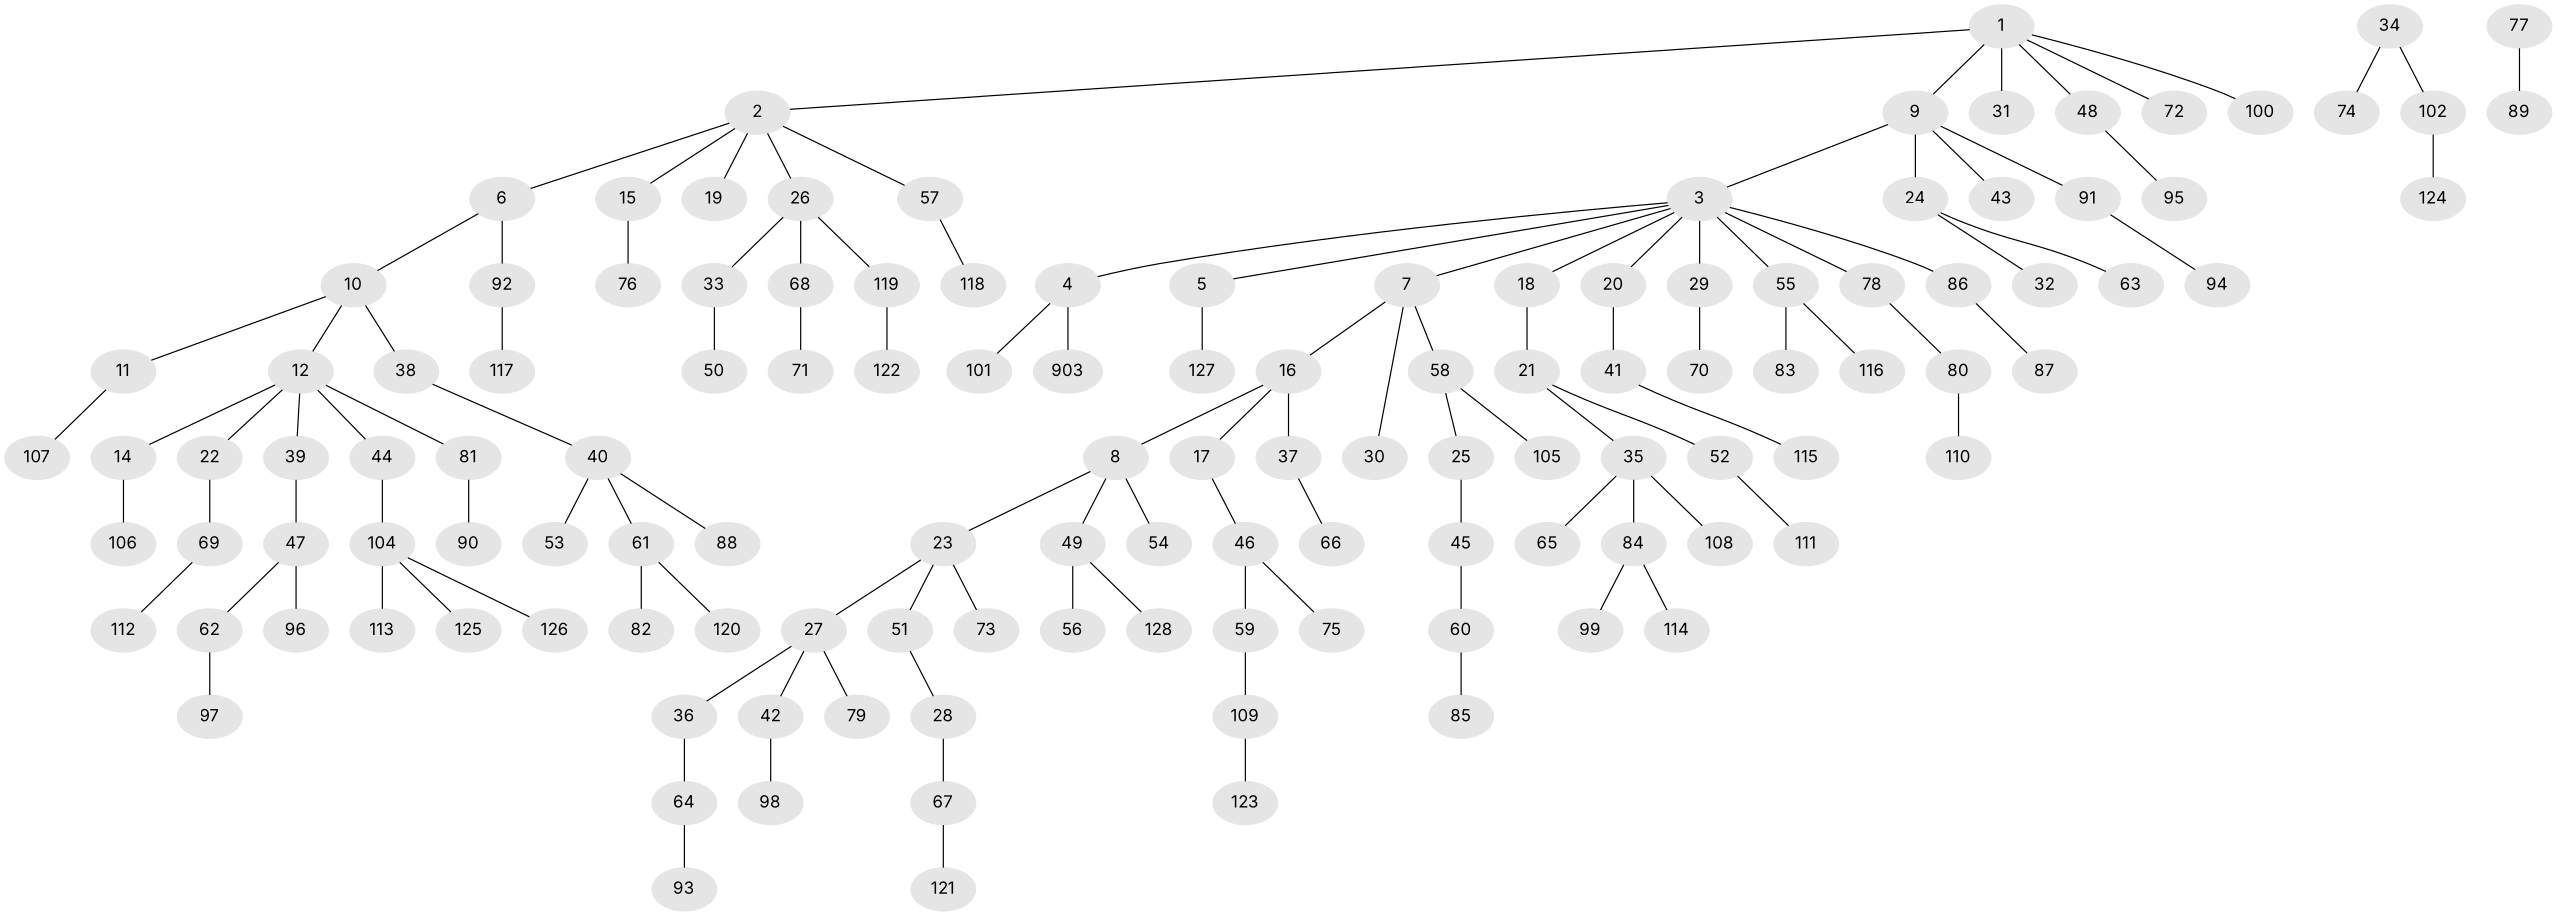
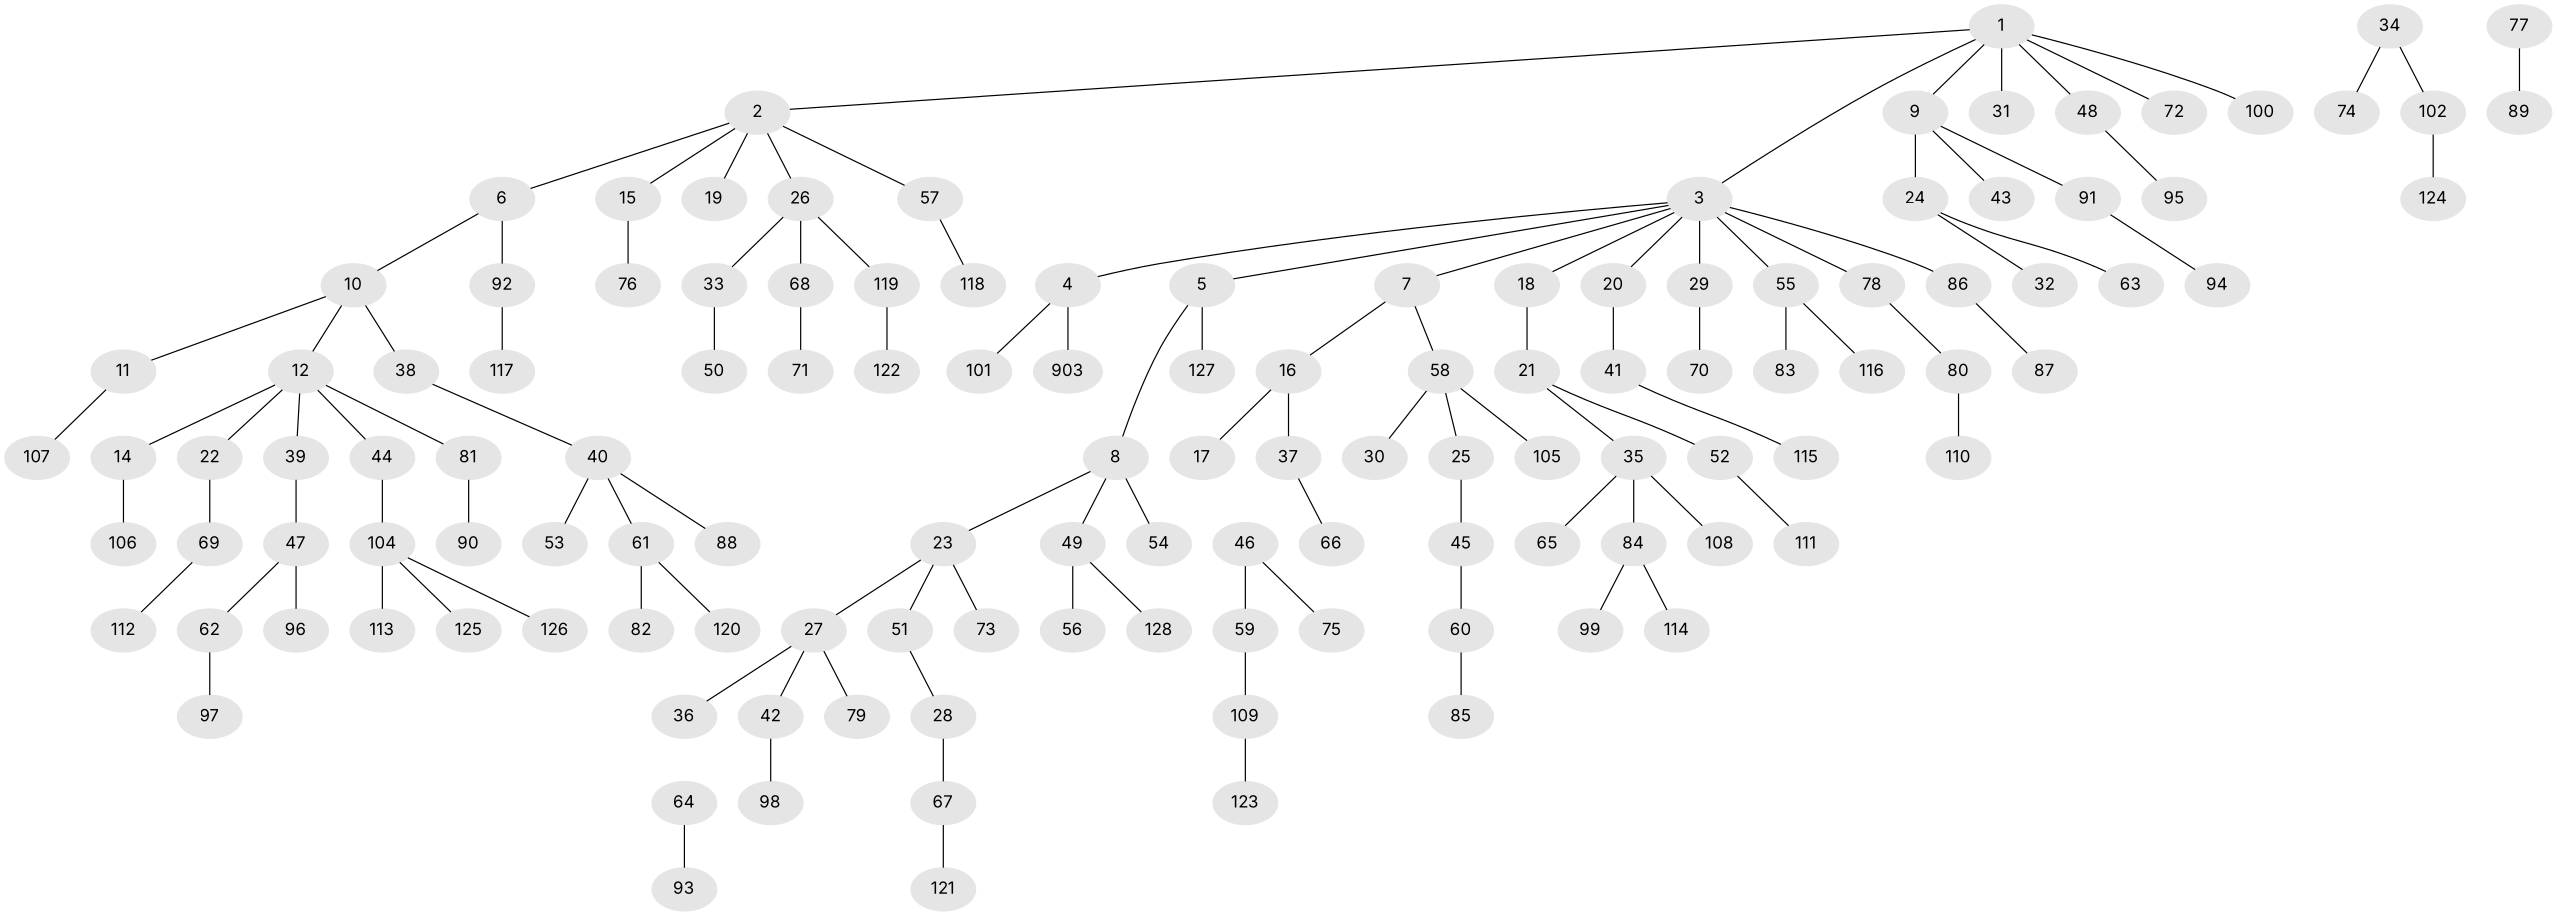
  graph {
    fontname=Inter
    node [color=gray90 fontname=Inter style=filled]
    edge [fontname=Inter]
    1
    2
    3
    9
    31
    48
    72
    100
    6
    15
    19
    26
    57
    4
    5
    7
    18
    20
    29
    55
    78
    86
    24
    43
    91
    95
    10
    92
    76
    33
    68
    119
    118
    101
    n35 [label=903]
    8
    127
    16
    30
    58
    21
    41
    70
    83
    116
    80
    87
    23
    49
    54
    11
    12
    38
    117
    17
    37
    25
    45
    105
    27
    51
    73
    56
    128
    32
    63
    94
    107
    14
    22
    39
    44
    81
    40
    106
    69
    47
    104
    90
    34
    74
    102
    46
    66
    59
    75
    35
    52
    115
    65
    84
    108
    111
    112
    36
    42
    79
    28
    60
    50
    71
    122
    67
    64
    98
    121
    124
    99
    114
    93
    53
    61
    88
    77
    89
    62
    96
    82
    120
    113
    125
    126
    85
    109
    97
    123
    110
    1 -- 2
-   9 -- 3
+   1 -- 3
    1 -- 9
    1 -- 31
    1 -- 48
    1 -- 72
    1 -- 100
    2 -- 6
    2 -- 15
    2 -- 19
    2 -- 26
    2 -- 57
    3 -- 4
    3 -- 5
    3 -- 7
    3 -- 18
    3 -- 20
    3 -- 29
    3 -- 55
    3 -- 78
    3 -- 86
    9 -- 24
    9 -- 43
    9 -- 91
    48 -- 95
    6 -- 10
    6 -- 92
    15 -- 76
    26 -- 33
    26 -- 68
    26 -- 119
    57 -- 118
    4 -- 101
    4 -- n35
-   16 -- 8
+   5 -- 8
    5 -- 127
    7 -- 16
-   7 -- 30
+   58 -- 30
    7 -- 58
    18 -- 21
    20 -- 41
    29 -- 70
    55 -- 83
    55 -- 116
    78 -- 80
    86 -- 87
    24 -- 32
    24 -- 63
    91 -- 94
    10 -- 11
    10 -- 12
    10 -- 38
    92 -- 117
    33 -- 50
    68 -- 71
    119 -- 122
    8 -- 23
    8 -- 49
    8 -- 54
    16 -- 17
    16 -- 37
    58 -- 25
    58 -- 105
    21 -- 35
    21 -- 52
    41 -- 115
    80 -- 110
    23 -- 27
    23 -- 51
    23 -- 73
    49 -- 56
    49 -- 128
    11 -- 107
    12 -- 14
    12 -- 22
    12 -- 39
    12 -- 44
    12 -- 81
    38 -- 40
-   17 -- 46
    37 -- 66
    25 -- 45
    45 -- 60
    27 -- 36
    27 -- 42
    27 -- 79
    51 -- 28
    14 -- 106
    22 -- 69
    39 -- 47
    44 -- 104
    81 -- 90
    40 -- 53
    40 -- 61
    40 -- 88
    69 -- 112
    47 -- 62
    47 -- 96
    104 -- 113
    104 -- 125
    104 -- 126
    34 -- 74
    34 -- 102
    102 -- 124
    46 -- 59
    46 -- 75
    59 -- 109
    35 -- 65
    35 -- 84
    35 -- 108
    52 -- 111
    84 -- 99
    84 -- 114
-   36 -- 64
    42 -- 98
    28 -- 67
    60 -- 85
    67 -- 121
    64 -- 93
    61 -- 82
    61 -- 120
    77 -- 89
    62 -- 97
    109 -- 123
  }
